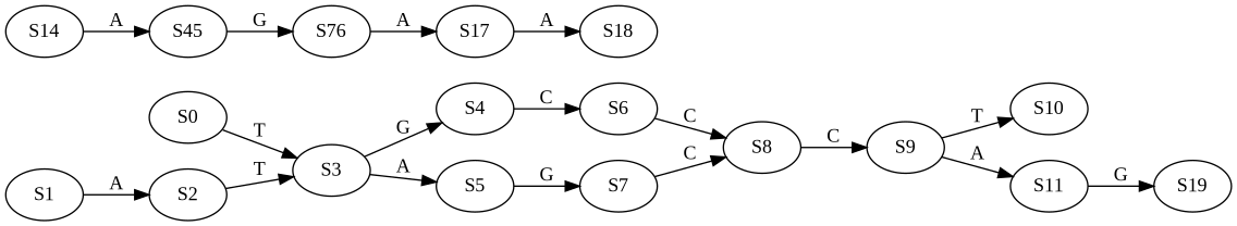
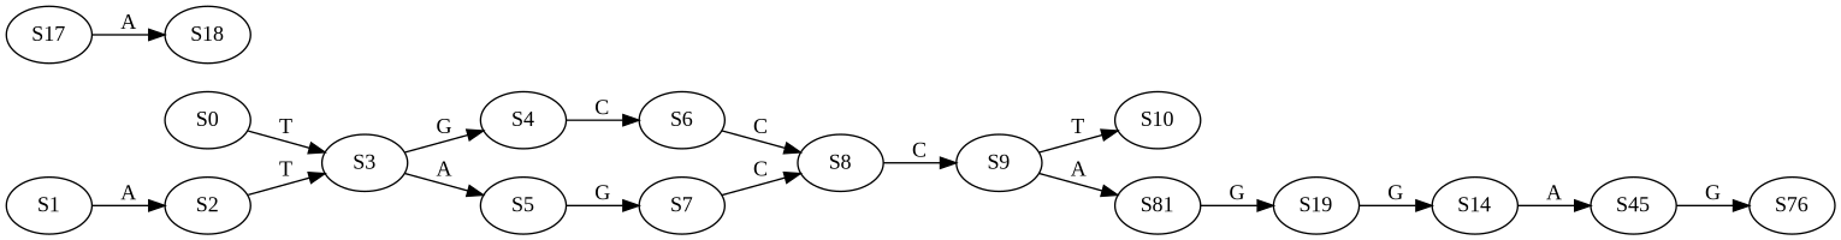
  strict digraph {
    fontname="Liberation Serif"
    rankdir=LR
    node [fontname="Liberation Serif"]
    edge [fontname="Liberation Serif"]
    S0
    S3
    S1
    S2
    S4
    S5
    S6
    S7
    S8
    S9
    S10
-   S11
+   S11 [label=S81]
    n13 [label=S19]
    S14
    n15 [label=S45]
    n16 [label=S76]
    S17
    S18
    S0 -> S3 [label=T]
    S3 -> S4 [label=G]
    S3 -> S5 [label=A]
    S1 -> S2 [label=A]
    S2 -> S3 [label=T]
    S4 -> S6 [label=C]
    S5 -> S7 [label=G]
    S6 -> S8 [label=C]
    S7 -> S8 [label=C]
    S8 -> S9 [label=C]
    S9 -> S10 [label=T]
    S9 -> S11 [label=A]
    S11 -> n13 [label=G]
+   n13 -> S14 [label=G]
    S14 -> n15 [label=A]
    n15 -> n16 [label=G]
-   n16 -> S17 [label=A]
    S17 -> S18 [label=A]
  }
